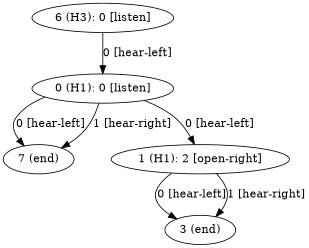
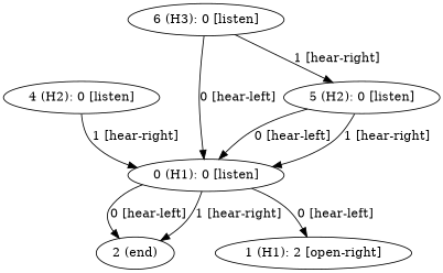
  digraph {
    n1 [label="0 (H1): 0 [listen]"]
-   n2 [label="7 (end)"]
+   n2 [label="2 (end)"]
    n3 [label="1 (H1): 2 [open-right]"]
-   n4 [label="3 (end)"]
+   n5 [label="4 (H2): 0 [listen]"]
+   n6 [label="5 (H2): 0 [listen]"]
    n7 [label="6 (H3): 0 [listen]"]
    n1 -> n2 [label="0 [hear-left]"]
    n1 -> n2 [label="1 [hear-right]"]
    n1 -> n3 [label="0 [hear-left]"]
-   n3 -> n4 [label="0 [hear-left]"]
-   n3 -> n4 [label="1 [hear-right]"]
+   n5 -> n1 [label="1 [hear-right]"]
+   n6 -> n1 [label="0 [hear-left]"]
+   n6 -> n1 [label="1 [hear-right]"]
    n7 -> n1 [label="0 [hear-left]"]
+   n7 -> n6 [label="1 [hear-right]"]
  }
